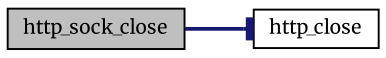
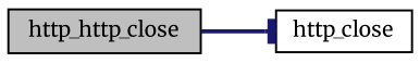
  digraph {
    rankdir=LR
    fontname=Merriweather
    node [color=black fontname=Merriweather fontsize=10 shape=record style=filled]
-   n1 [fillcolor=grey75 fontcolor=black height=0.2 label=http_sock_close width=0.4]
+   n1 [fillcolor=grey75 fontcolor=black height=0.2 label=http_http_close width=0.4]
    n2 [fillcolor=white height=0.2 label=http_close width=0.4]
    n1 -> n2 [color=midnightblue fontname=Merriweather fontsize=10 labelfontname=Helvetica labelfontsize=10 style=bold arrowhead=tee]
  }
